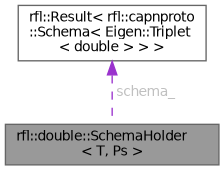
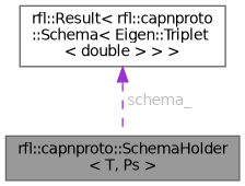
  digraph {
    node [color=gray40 fontname=Helvetica fontsize=10 shape=box style=filled]
-   n1 [fillcolor=grey60 fontcolor=black height=0.2 label="rfl::double::SchemaHolder\l\< T, Ps \>" width=0.4]
+   n1 [fillcolor=grey60 fontcolor=black height=0.2 label="rfl::capnproto::SchemaHolder\l\< T, Ps \>" width=0.4]
    n2 [fillcolor=white height=0.2 label="rfl::Result\< rfl::capnproto\l::Schema\< Eigen::Triplet\l\< double \> \> \>" width=0.4]
    n2 -> n1 [color=darkorchid3 dir=back fontcolor=grey fontname=Helvetica fontsize=10 label=" schema_" labelfontname=Helvetica labelfontsize=10 style=dashed]
  }
